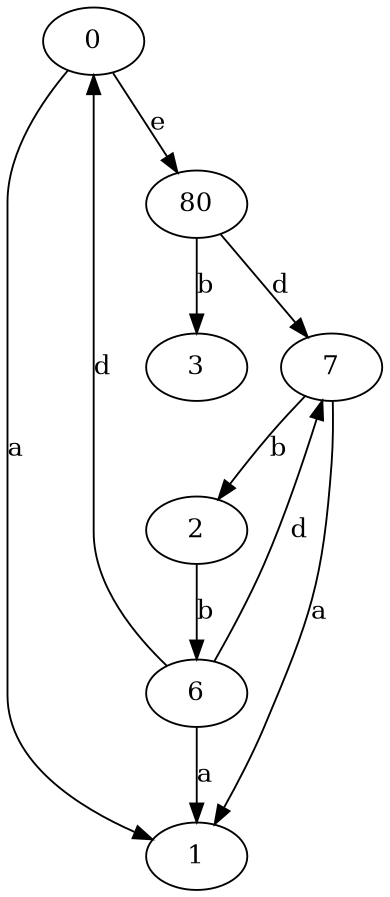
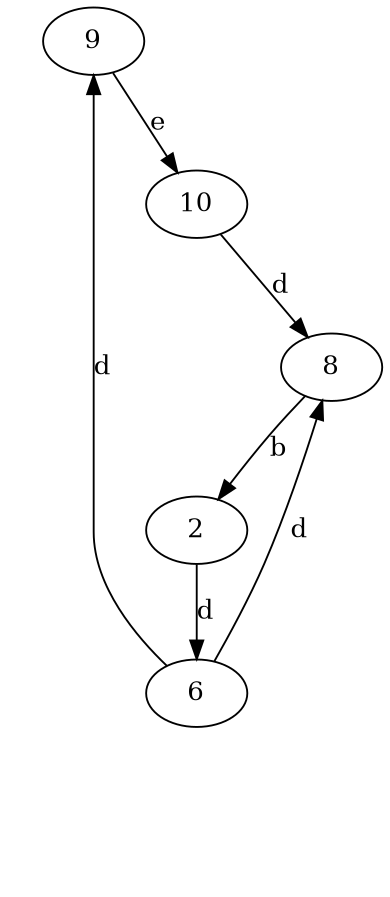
  strict digraph {
-   0
-   1
-   10 [label=80]
+   0 [label=9]
+   10
    6
-   7
-   3
+   7 [label=8]
    2
-   0 -> 1 [label=a]
    0 -> 10 [label=e]
    10 -> 7 [label=d]
-   10 -> 3 [label=b]
    6 -> 0 [label=d]
-   6 -> 1 [label=a]
    6 -> 7 [label=d]
-   7 -> 1 [label=a]
    7 -> 2 [label=b]
-   2 -> 6 [label=b]
+   2 -> 6 [label=d]
  }
